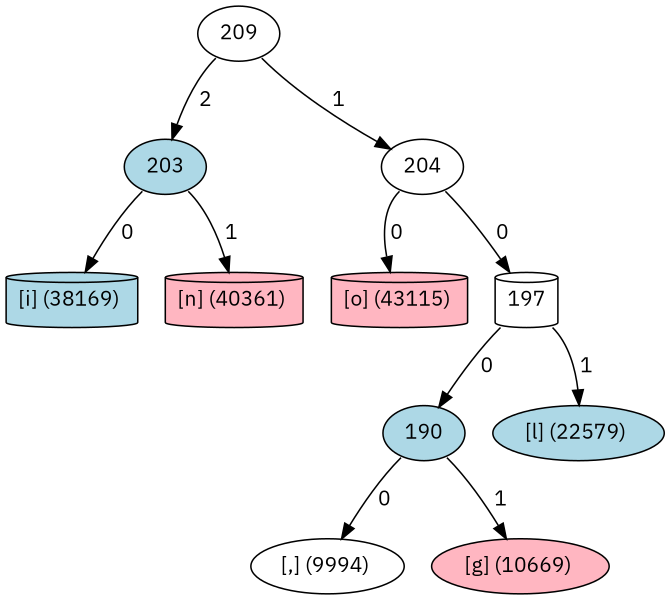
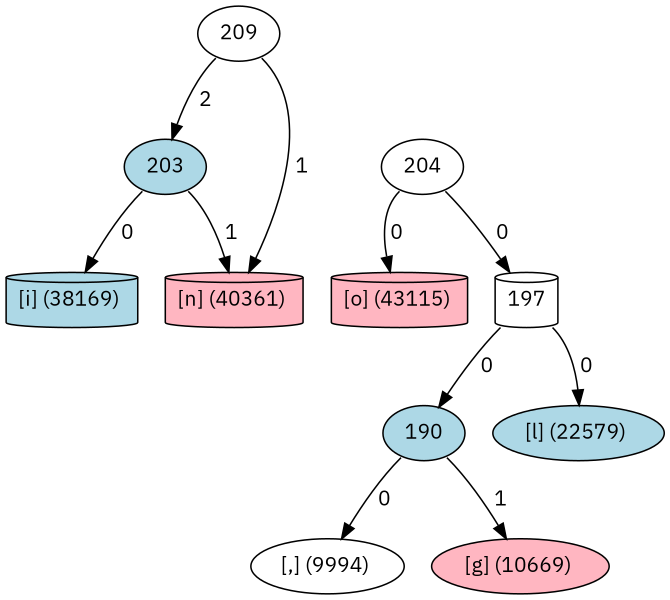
  digraph {
    fontname="IBM Plex Sans"
    node [fillcolor=lightblue fontname="IBM Plex Sans" shape=ellipse style=filled]
    edge [fontname="IBM Plex Sans" tailport=sw]
    n1 [label=203 width=0.5]
    n2 [label="[i] (38169) " shape=cylinder width=0.5]
    n3 [fillcolor=lightpink label="[n] (40361) " shape=cylinder width=0.5]
    209 [fillcolor=white width=0.5]
    n5 [fillcolor=white label=204 width=0.5]
    n6 [fillcolor=lightpink label="[o] (43115) " shape=cylinder width=0.5]
    n7 [fillcolor=white label=197 shape=cylinder width=0.5]
    n8 [label="[l] (22579) " width=0.5]
    n9 [label=190 width=0.5]
    n10 [fillcolor=white label="[,] (9994) " width=0.5]
    n11 [fillcolor=lightpink label="[g] (10669) " width=0.5]
    n1 -> n2 [label=" 0"]
    n1 -> n3 [label=" 1" tailport=se]
    209 -> n1 [label=" 2"]
-   209 -> n5 [label=" 1" tailport=se]
+   209 -> n3 [label=" 1" tailport=se]
    n5 -> n6 [label=" 0"]
    n5 -> n7 [label=" 0" tailport=se]
-   n7 -> n8 [label=" 1" tailport=se]
+   n7 -> n8 [label=" 0" tailport=se]
    n7 -> n9 [label=" 0"]
    n9 -> n10 [label=" 0"]
    n9 -> n11 [label=" 1" tailport=se]
  }
